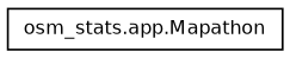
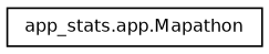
  digraph {
    rankdir=LR
    fontname="DejaVu Sans"
-   n1 [color=black fillcolor=white fontname="DejaVu Sans" fontsize=10 height=0.2 label="osm_stats.app.Mapathon" shape=record style=filled width=0.4]
+   n1 [color=black fillcolor=white fontname="DejaVu Sans" fontsize=10 height=0.2 label="app_stats.app.Mapathon" shape=record style=filled width=0.4]
  }
